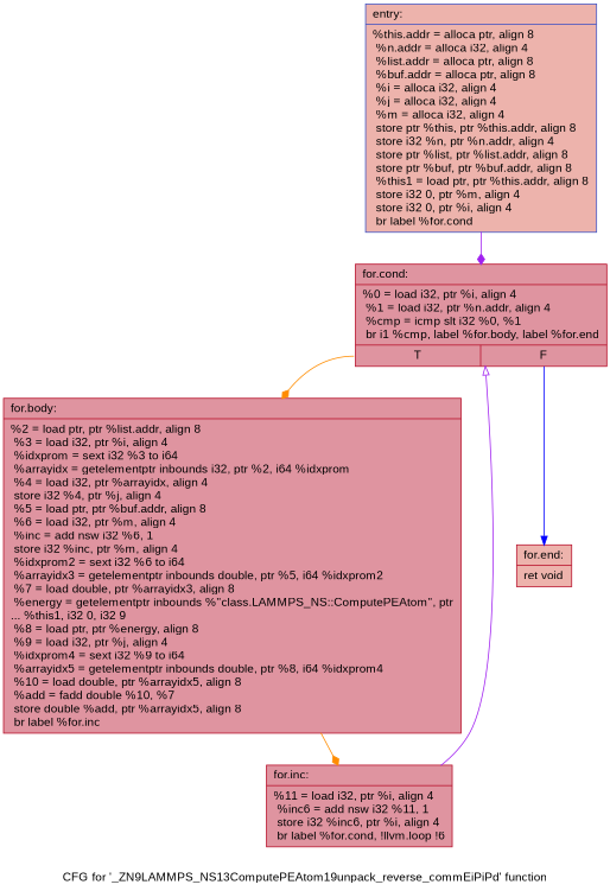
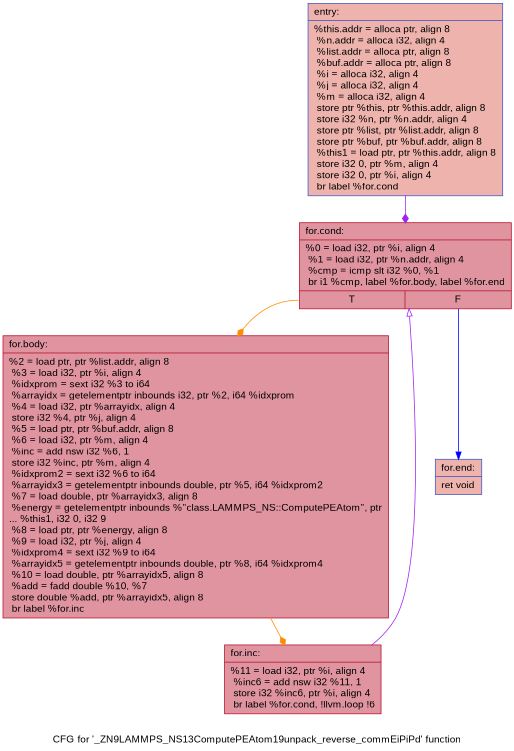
  digraph {
    label="CFG for '_ZN9LAMMPS_NS13ComputePEAtom19unpack_reverse_commEiPiPd' function"
    fontname="Liberation Sans"
    node [color="#b70d28ff" fillcolor="#b70d2870" fontname="Liberation Sans" shape=record style=filled]
    edge [color=purple arrowhead=diamond fontname="Liberation Sans"]
    n1 [color="#3d50c3ff" fillcolor="#d6524470" label="{entry:\l|  %this.addr = alloca ptr, align 8\l  %n.addr = alloca i32, align 4\l  %list.addr = alloca ptr, align 8\l  %buf.addr = alloca ptr, align 8\l  %i = alloca i32, align 4\l  %j = alloca i32, align 4\l  %m = alloca i32, align 4\l  store ptr %this, ptr %this.addr, align 8\l  store i32 %n, ptr %n.addr, align 4\l  store ptr %list, ptr %list.addr, align 8\l  store ptr %buf, ptr %buf.addr, align 8\l  %this1 = load ptr, ptr %this.addr, align 8\l  store i32 0, ptr %m, align 4\l  store i32 0, ptr %i, align 4\l  br label %for.cond\l}"]
    n2 [label="{for.cond:\l|  %0 = load i32, ptr %i, align 4\l  %1 = load i32, ptr %n.addr, align 4\l  %cmp = icmp slt i32 %0, %1\l  br i1 %cmp, label %for.body, label %for.end\l|{<s0>T|<s1>F}}"]
    n3 [label="{for.body:\l|  %2 = load ptr, ptr %list.addr, align 8\l  %3 = load i32, ptr %i, align 4\l  %idxprom = sext i32 %3 to i64\l  %arrayidx = getelementptr inbounds i32, ptr %2, i64 %idxprom\l  %4 = load i32, ptr %arrayidx, align 4\l  store i32 %4, ptr %j, align 4\l  %5 = load ptr, ptr %buf.addr, align 8\l  %6 = load i32, ptr %m, align 4\l  %inc = add nsw i32 %6, 1\l  store i32 %inc, ptr %m, align 4\l  %idxprom2 = sext i32 %6 to i64\l  %arrayidx3 = getelementptr inbounds double, ptr %5, i64 %idxprom2\l  %7 = load double, ptr %arrayidx3, align 8\l  %energy = getelementptr inbounds %\"class.LAMMPS_NS::ComputePEAtom\", ptr\l... %this1, i32 0, i32 9\l  %8 = load ptr, ptr %energy, align 8\l  %9 = load i32, ptr %j, align 4\l  %idxprom4 = sext i32 %9 to i64\l  %arrayidx5 = getelementptr inbounds double, ptr %8, i64 %idxprom4\l  %10 = load double, ptr %arrayidx5, align 8\l  %add = fadd double %10, %7\l  store double %add, ptr %arrayidx5, align 8\l  br label %for.inc\l}"]
-   n4 [fillcolor="#d6524470" label="{for.end:\l|  ret void\l}"]
+   n4 [color="#3d50c3ff" fillcolor="#d6524470" label="{for.end:\l|  ret void\l}"]
    n5 [label="{for.inc:\l|  %11 = load i32, ptr %i, align 4\l  %inc6 = add nsw i32 %11, 1\l  store i32 %inc6, ptr %i, align 4\l  br label %for.cond, !llvm.loop !6\l}"]
    n1 -> n2
    n2 -> n3 [tailport=s0 color=darkorange]
    n2 -> n4 [tailport=s1 color=blue arrowhead=normal]
    n3 -> n5 [color=darkorange]
    n5 -> n2 [arrowhead=onormal]
  }
